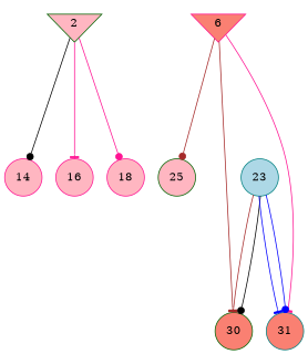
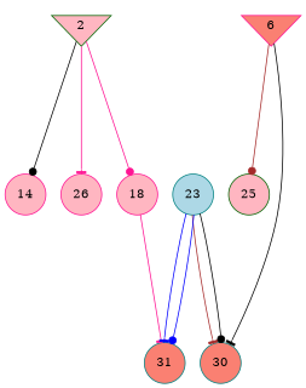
  digraph {
    ranksep=2.0
    node [color=deeppink fillcolor=lightpink shape=circle style=filled]
    edge [arrowhead=dot color=deeppink]
    2 [color=darkgreen shape=invtriangle]
    6 [fillcolor=salmon shape=invtriangle]
    14
-   16
+   16 [label=26]
    18
    23 [color=teal fillcolor=lightblue]
    25 [color=darkgreen]
-   30 [color=darkgreen fillcolor=salmon]
+   30 [color=teal fillcolor=salmon]
    31 [color=teal fillcolor=salmon]
    subgraph sub_1 {
      rank=same
      2
      6
    }
    subgraph sub_2 {
      rank=same
      14
      16
      18
      23
      25
    }
    subgraph sub_3 {
      rank=same
      30
      31
    }
    2 -> 14 [color=black]
    2 -> 16 [arrowhead=tee]
    2 -> 18
    6 -> 25 [color=brown]
-   6 -> 30 [arrowhead=tee color=brown]
-   6 -> 31 [arrowhead=tee]
+   6 -> 30 [arrowhead=tee color=black]
+   18 -> 31 [arrowhead=tee]
    23 -> 30 [arrowhead=tee color=brown]
    23 -> 30 [color=black]
    23 -> 31 [arrowhead=tee color=blue]
    23 -> 31 [color=blue]
  }
